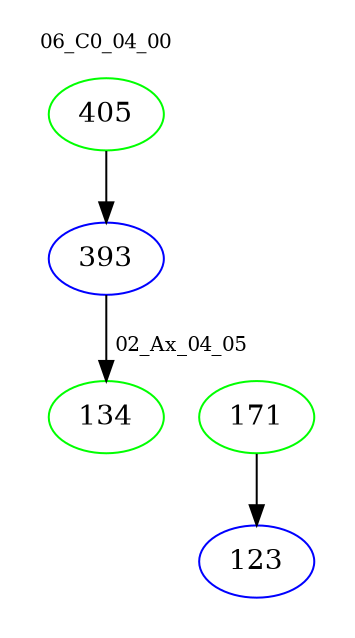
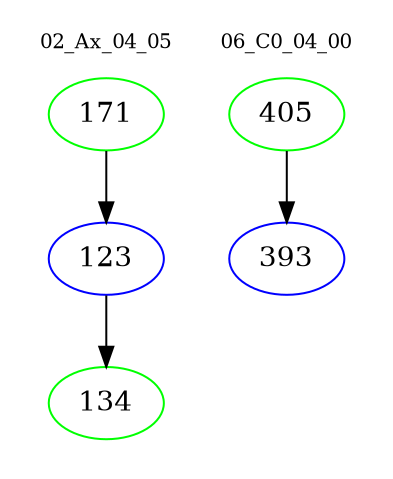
  digraph {
    node [color=green]
    edge [color=black]
    n1 [label=171]
    n2 [color=blue label=123]
    n3 [label=134]
    n4 [label=405]
    n5 [color=blue label=393]
    subgraph cluster_1 {
      color=white
      fontsize=10
      label="02_Ax_04_05"
      n1
      n2
      n3
    }
    subgraph cluster_2 {
      color=white
      fontsize=10
      label="06_C0_04_00"
      n4
      n5
    }
    n1 -> n2
-   n5 -> n3
+   n2 -> n3
    n4 -> n5
  }
